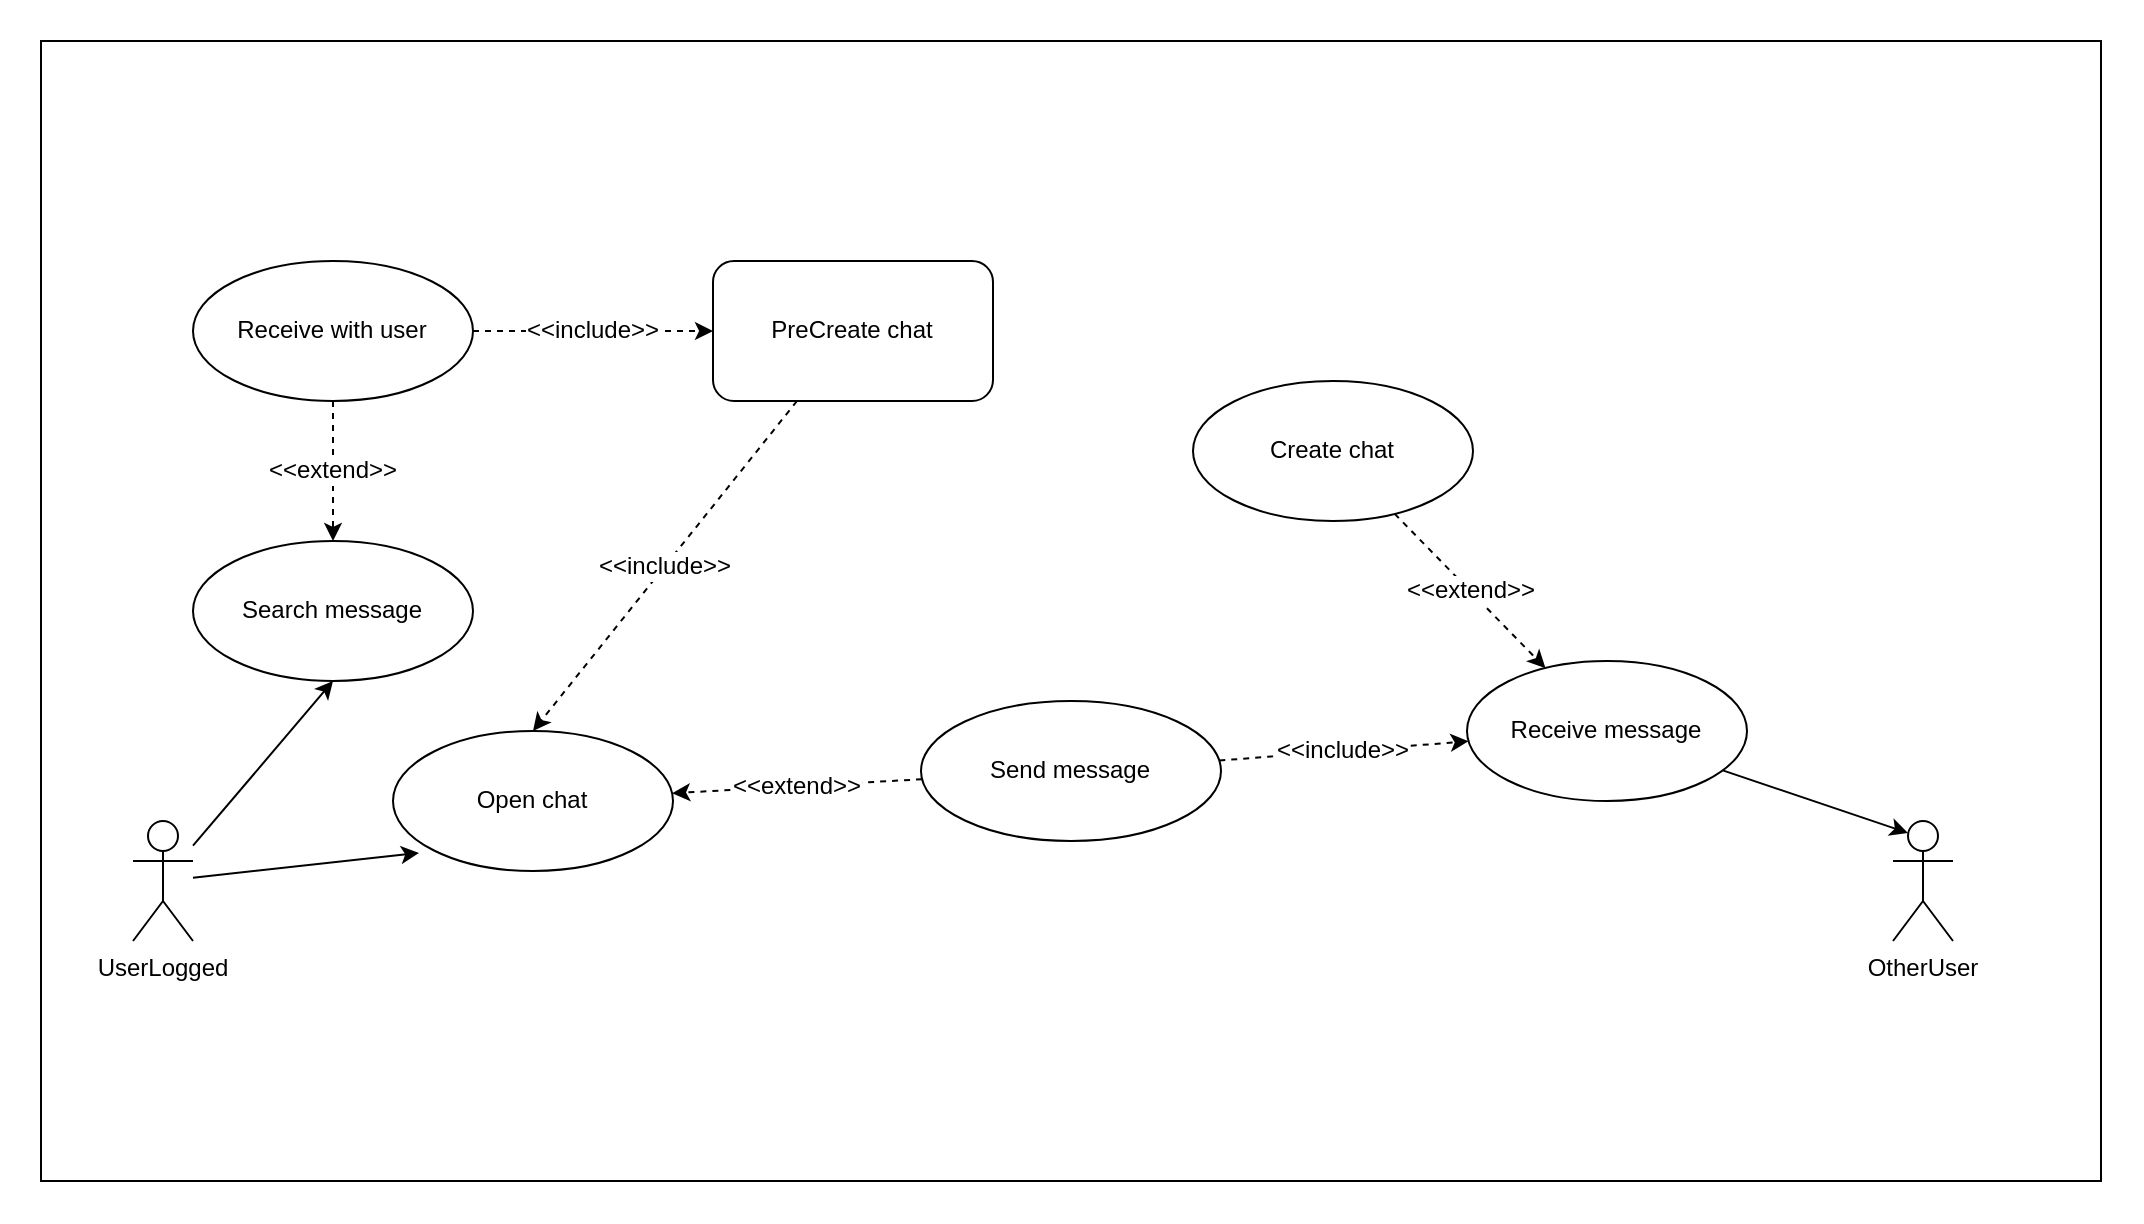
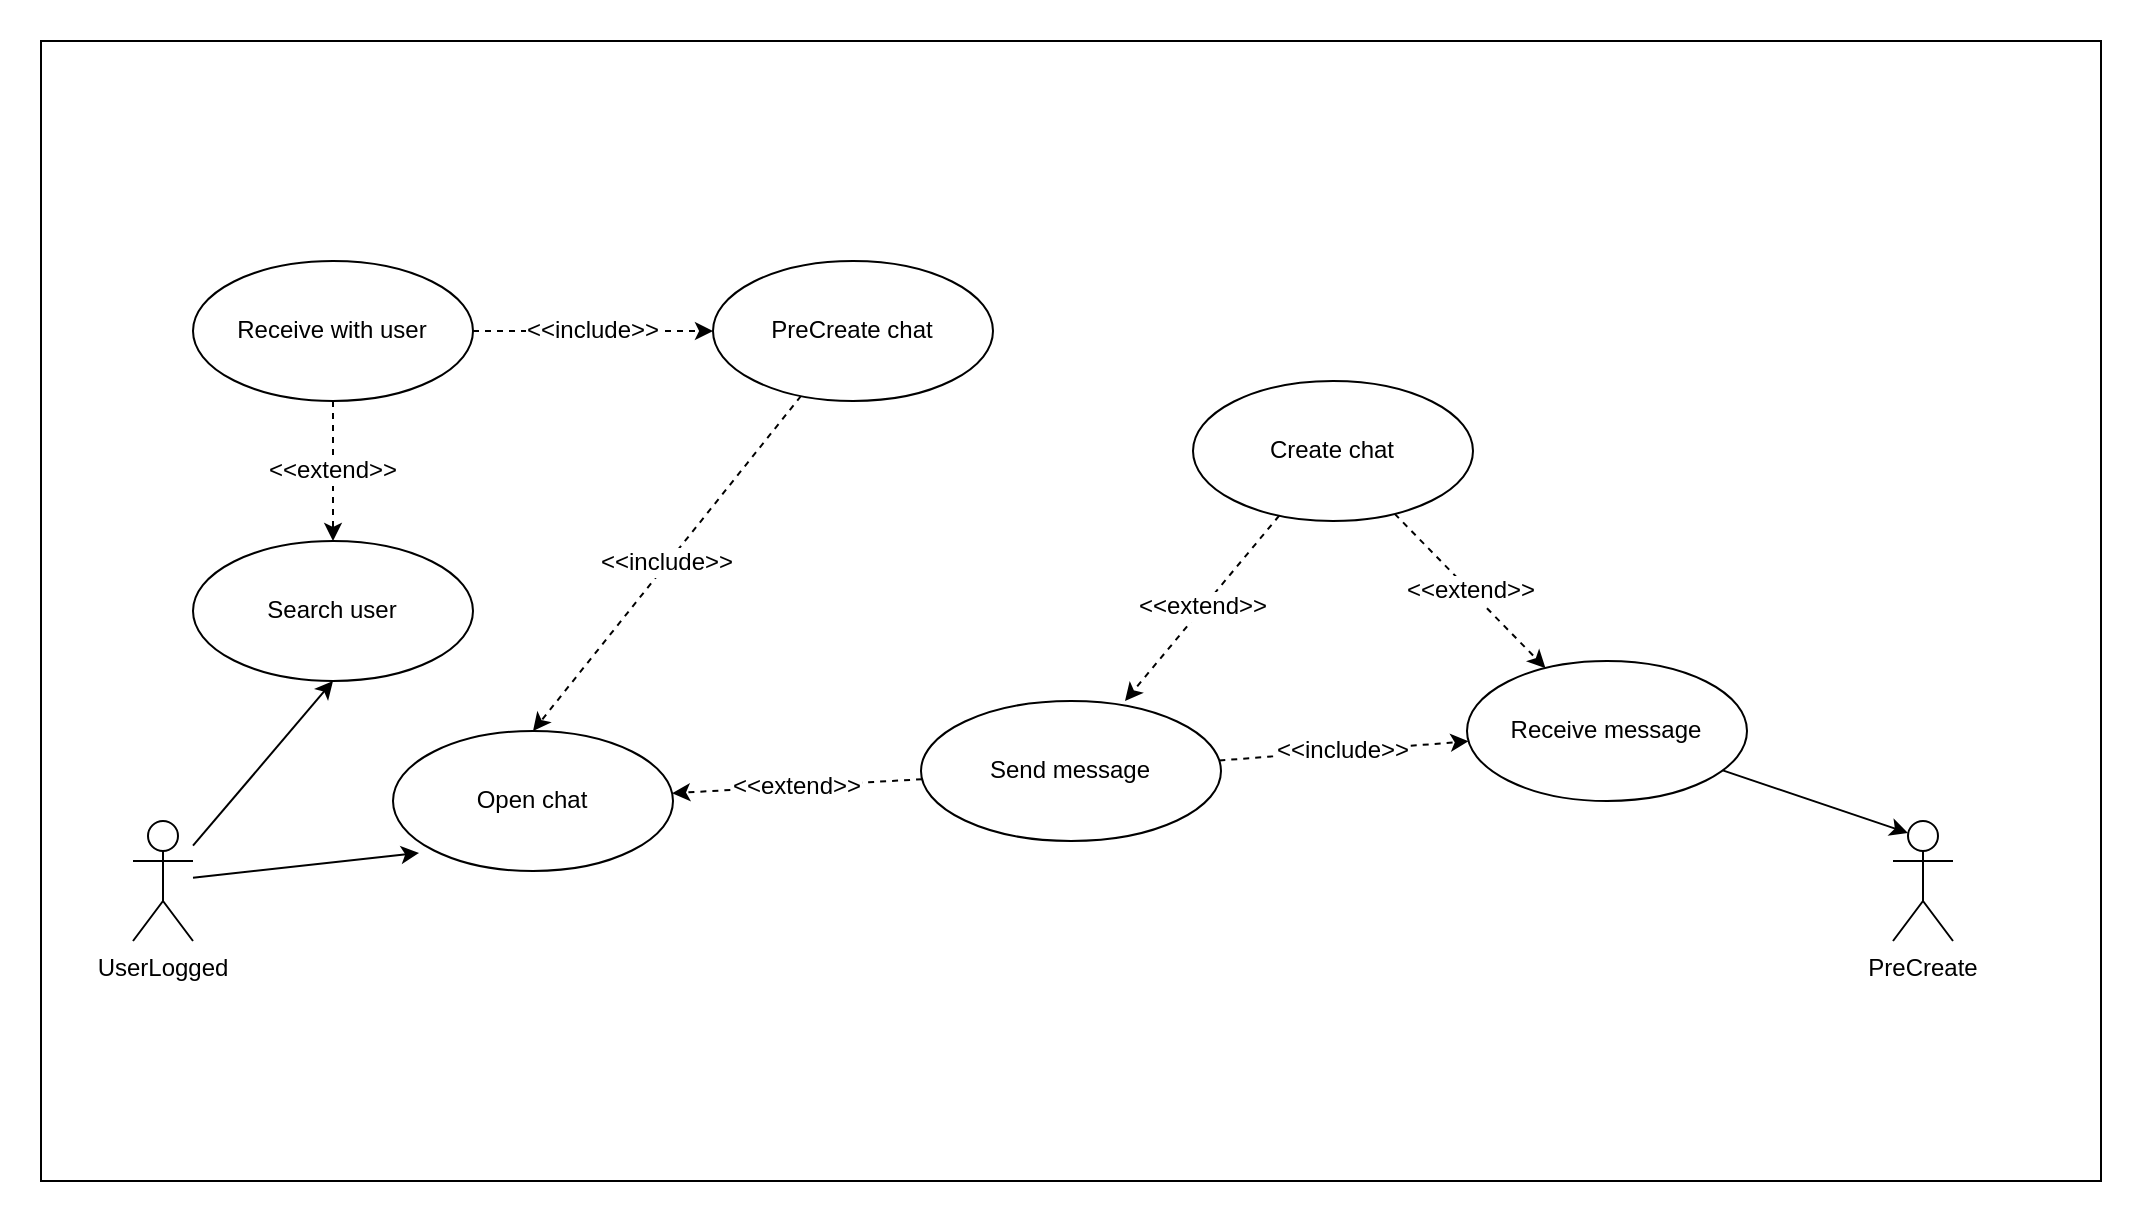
  <mxCell id="0" />
  <mxCell id="1" parent="0" />
  <mxCell id="2" value="" style="shape=table;startSize=0;container=1;collapsible=0;childLayout=tableLayout;fontSize=12;fillColor=none;" vertex="1" parent="1"><mxGeometry x="20" y="20" width="1030" height="570" as="geometry" /></mxCell>
  <mxCell id="3" value="" style="shape=partialRectangle;collapsible=0;dropTarget=0;pointerEvents=0;fillColor=none;top=0;left=0;bottom=0;right=0;points=[[0,0.5],[1,0.5]];portConstraint=eastwest;fontSize=12;" vertex="1" parent="2"><mxGeometry width="1030" height="570" as="geometry" /></mxCell>
  <mxCell id="4" value="" style="shape=partialRectangle;html=1;whiteSpace=wrap;connectable=0;overflow=hidden;fillColor=none;top=0;left=0;bottom=0;right=0;pointerEvents=1;fontSize=12;" vertex="1" parent="3"><mxGeometry width="1030" height="570" as="geometry"><mxRectangle width="1030" height="570" as="alternateBounds" /></mxGeometry></mxCell>
  <mxCell id="5" style="edgeStyle=none;rounded=0;orthogonalLoop=1;jettySize=auto;html=1;entryX=0.5;entryY=1;entryDx=0;entryDy=0;" edge="1" parent="1" source="7" target="8"><mxGeometry relative="1" as="geometry" /></mxCell>
  <mxCell id="6" style="edgeStyle=none;rounded=0;orthogonalLoop=1;jettySize=auto;html=1;entryX=0.093;entryY=0.871;entryDx=0;entryDy=0;entryPerimeter=0;" edge="1" parent="1" source="7" target="9"><mxGeometry relative="1" as="geometry" /></mxCell>
  <mxCell id="7" value="UserLogged" style="shape=umlActor;verticalLabelPosition=bottom;verticalAlign=top;html=1;outlineConnect=0;" vertex="1" parent="1"><mxGeometry x="66" y="410" width="30" height="60" as="geometry" /></mxCell>
- <mxCell id="8" value="Search message" style="ellipse;whiteSpace=wrap;html=1;" vertex="1" parent="1"><mxGeometry x="96" y="270" width="140" height="70" as="geometry" /></mxCell>
+ <mxCell id="8" value="Search user" style="ellipse;whiteSpace=wrap;html=1;" vertex="1" parent="1"><mxGeometry x="96" y="270" width="140" height="70" as="geometry" /></mxCell>
  <mxCell id="9" value="Open chat" style="ellipse;whiteSpace=wrap;html=1;" vertex="1" parent="1"><mxGeometry x="196" y="365" width="140" height="70" as="geometry" /></mxCell>
  <mxCell id="10" value="&amp;lt;&amp;lt;extend&amp;gt;&amp;gt;" style="edgeStyle=none;rounded=0;orthogonalLoop=1;jettySize=auto;html=1;dashed=1;fontSize=12;" edge="1" parent="1" source="12" target="9"><mxGeometry relative="1" as="geometry" /></mxCell>
  <mxCell id="11" value="&amp;lt;&amp;lt;include&amp;gt;&amp;gt;" style="edgeStyle=none;rounded=0;orthogonalLoop=1;jettySize=auto;html=1;dashed=1;fontSize=12;" edge="1" parent="1" source="12" target="15"><mxGeometry relative="1" as="geometry" /></mxCell>
  <mxCell id="12" value="Send message" style="ellipse;whiteSpace=wrap;html=1;" vertex="1" parent="1"><mxGeometry x="460" y="350" width="150" height="70" as="geometry" /></mxCell>
- <mxCell id="13" value="OtherUser" style="shape=umlActor;verticalLabelPosition=bottom;verticalAlign=top;html=1;" vertex="1" parent="1"><mxGeometry x="946" y="410" width="30" height="60" as="geometry" /></mxCell>
+ <mxCell id="13" value="PreCreate" style="shape=umlActor;verticalLabelPosition=bottom;verticalAlign=top;html=1;" vertex="1" parent="1"><mxGeometry x="946" y="410" width="30" height="60" as="geometry" /></mxCell>
  <mxCell id="14" style="rounded=0;orthogonalLoop=1;jettySize=auto;html=1;entryX=0.25;entryY=0.1;entryDx=0;entryDy=0;entryPerimeter=0;" edge="1" parent="1" source="15" target="13"><mxGeometry relative="1" as="geometry" /></mxCell>
  <mxCell id="15" value="Receive message" style="ellipse;whiteSpace=wrap;html=1;" vertex="1" parent="1"><mxGeometry x="733" y="330" width="140" height="70" as="geometry" /></mxCell>
  <mxCell id="16" value="&amp;lt;&amp;lt;extend&amp;gt;&amp;gt;" style="edgeStyle=none;rounded=0;orthogonalLoop=1;jettySize=auto;html=1;dashed=1;fontSize=12;" edge="1" parent="1" source="18" target="8"><mxGeometry relative="1" as="geometry" /></mxCell>
  <mxCell id="17" value="&amp;lt;&amp;lt;include&amp;gt;&amp;gt;" style="edgeStyle=none;rounded=0;orthogonalLoop=1;jettySize=auto;html=1;entryX=0;entryY=0.5;entryDx=0;entryDy=0;dashed=1;fontSize=12;" edge="1" parent="1" source="18" target="20"><mxGeometry relative="1" as="geometry" /></mxCell>
  <mxCell id="18" value="Receive with user" style="ellipse;whiteSpace=wrap;html=1;" vertex="1" parent="1"><mxGeometry x="96" y="130" width="140" height="70" as="geometry" /></mxCell>
  <mxCell id="19" value="&amp;lt;&amp;lt;include&amp;gt;&amp;gt;" style="edgeStyle=none;rounded=0;orthogonalLoop=1;jettySize=auto;html=1;entryX=0.5;entryY=0;entryDx=0;entryDy=0;dashed=1;fontSize=12;" edge="1" parent="1" source="20" target="9"><mxGeometry relative="1" as="geometry" /></mxCell>
- <mxCell id="20" value="PreCreate chat" style="whiteSpace=wrap;html=1;rounded=1;" vertex="1" parent="1"><mxGeometry x="356" y="130" width="140" height="70" as="geometry" /></mxCell>
+ <mxCell id="20" value="PreCreate chat" style="ellipse;whiteSpace=wrap;html=1;" vertex="1" parent="1"><mxGeometry x="356" y="130" width="140" height="70" as="geometry" /></mxCell>
+ <mxCell id="21" value="&amp;lt;&amp;lt;extend&amp;gt;&amp;gt;" style="edgeStyle=none;rounded=0;orthogonalLoop=1;jettySize=auto;html=1;entryX=0.68;entryY=0;entryDx=0;entryDy=0;entryPerimeter=0;dashed=1;fontSize=12;" edge="1" parent="1" source="23" target="12"><mxGeometry relative="1" as="geometry" /></mxCell>
  <mxCell id="22" value="&amp;lt;&amp;lt;extend&amp;gt;&amp;gt;" style="edgeStyle=none;rounded=0;orthogonalLoop=1;jettySize=auto;html=1;dashed=1;fontSize=12;" edge="1" parent="1" source="23" target="15"><mxGeometry relative="1" as="geometry" /></mxCell>
  <mxCell id="23" value="Create chat" style="ellipse;whiteSpace=wrap;html=1;" vertex="1" parent="1"><mxGeometry x="596" y="190" width="140" height="70" as="geometry" /></mxCell>
